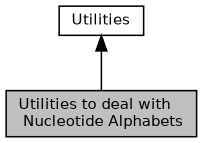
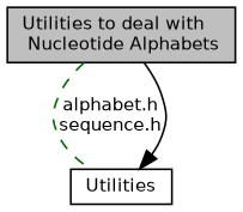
  digraph {
    rankdir=TB
    node [color=black fontname=Helvetica fontsize=10 shape=box]
    edge [fontname=Helvetica fontsize=10 labelfontname=Helvetica labelfontsize=10 shape=plaintext]
    n1 [fillcolor=grey75 fontcolor=black height=0.2 label="Utilities to deal with\l Nucleotide Alphabets" style=filled width=0.4]
    n2 [height=0.2 label=Utilities width=0.4]
+   n1 -> n2 [color=darkgreen dir=none label="alphabet.h\nsequence.h" style=dashed]
    n2 -> n1 [dir=back style=solid]
  }
